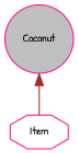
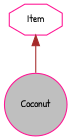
  digraph {
    fontname="Patrick Hand"
    node [color=deeppink fontname="Patrick Hand" fontsize=10 style=filled]
    n1 [fillcolor=grey75 fontcolor=black height=0.2 label=Coconut shape=circle width=0.4]
    n2 [fillcolor=white height=0.2 label=Item shape=octagon width=0.4]
-   n1 -> n2 [color=brown dir=back fontname="Patrick Hand" fontsize=10 labelfontname=Helvetica labelfontsize=10 style=solid]
+   n2 -> n1 [color=brown dir=back fontname="Patrick Hand" fontsize=10 labelfontname=Helvetica labelfontsize=10 style=solid]
  }
